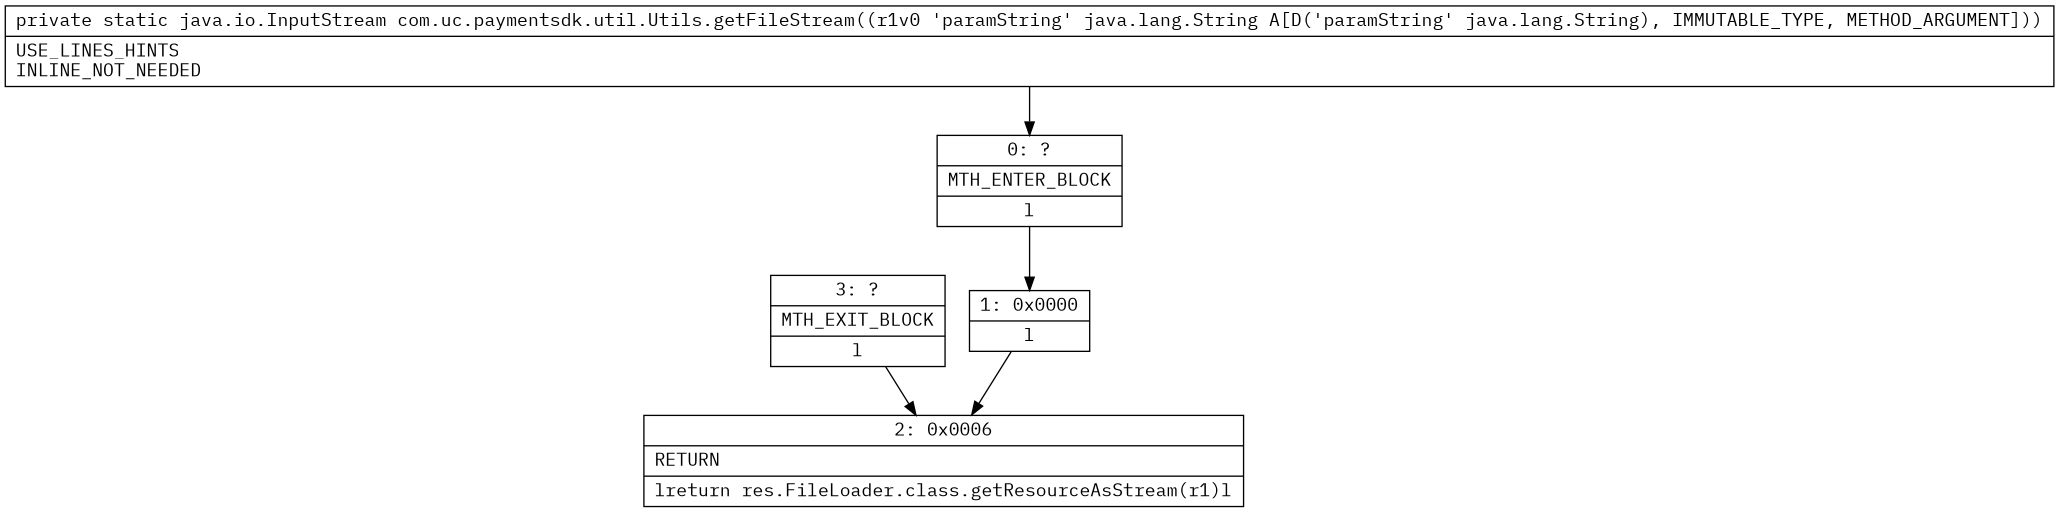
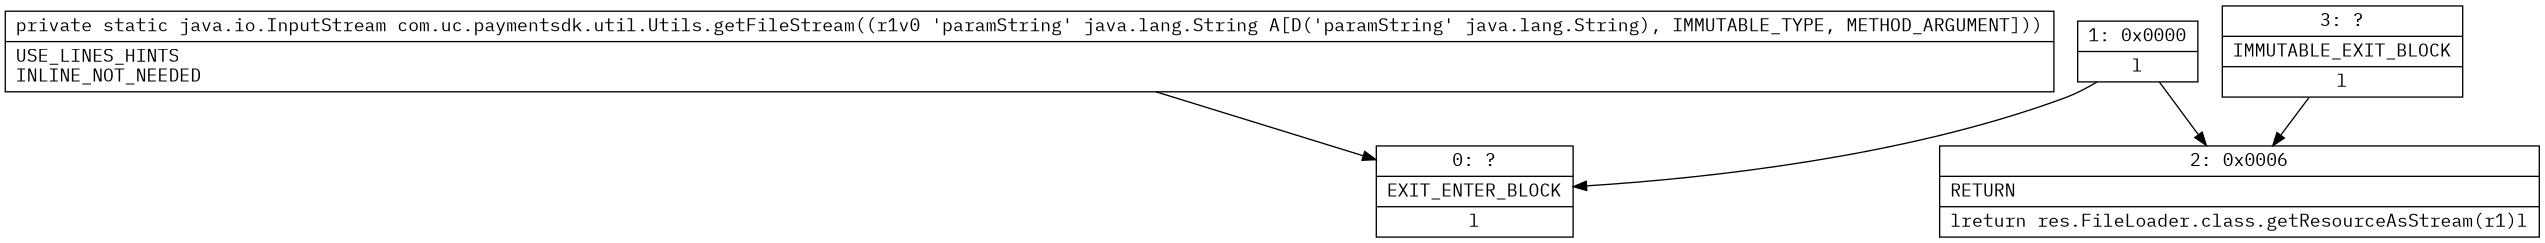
  digraph {
    fontname="IBM Plex Mono"
    node [fontname="IBM Plex Mono" shape=record]
    edge [fontname="IBM Plex Mono"]
-   n1 [label="{0\:\ ?|MTH_ENTER_BLOCK\l|l}"]
+   n1 [label="{0\:\ ?|EXIT_ENTER_BLOCK\l|l}"]
    n2 [label="{1\:\ 0x0000|l}"]
    n3 [label="{2\:\ 0x0006|RETURN\l|lreturn res.FileLoader.class.getResourceAsStream(r1)l}"]
-   n4 [label="{3\:\ ?|MTH_EXIT_BLOCK\l|l}"]
+   n4 [label="{3\:\ ?|IMMUTABLE_EXIT_BLOCK\l|l}"]
    n5 [label="{private static java.io.InputStream com.uc.paymentsdk.util.Utils.getFileStream((r1v0 'paramString' java.lang.String A[D('paramString' java.lang.String), IMMUTABLE_TYPE, METHOD_ARGUMENT]))  | USE_LINES_HINTS\lINLINE_NOT_NEEDED\l}"]
-   n1 -> n2
+   n2 -> n1
    n2 -> n3
    n4 -> n3
    n5 -> n1
  }
